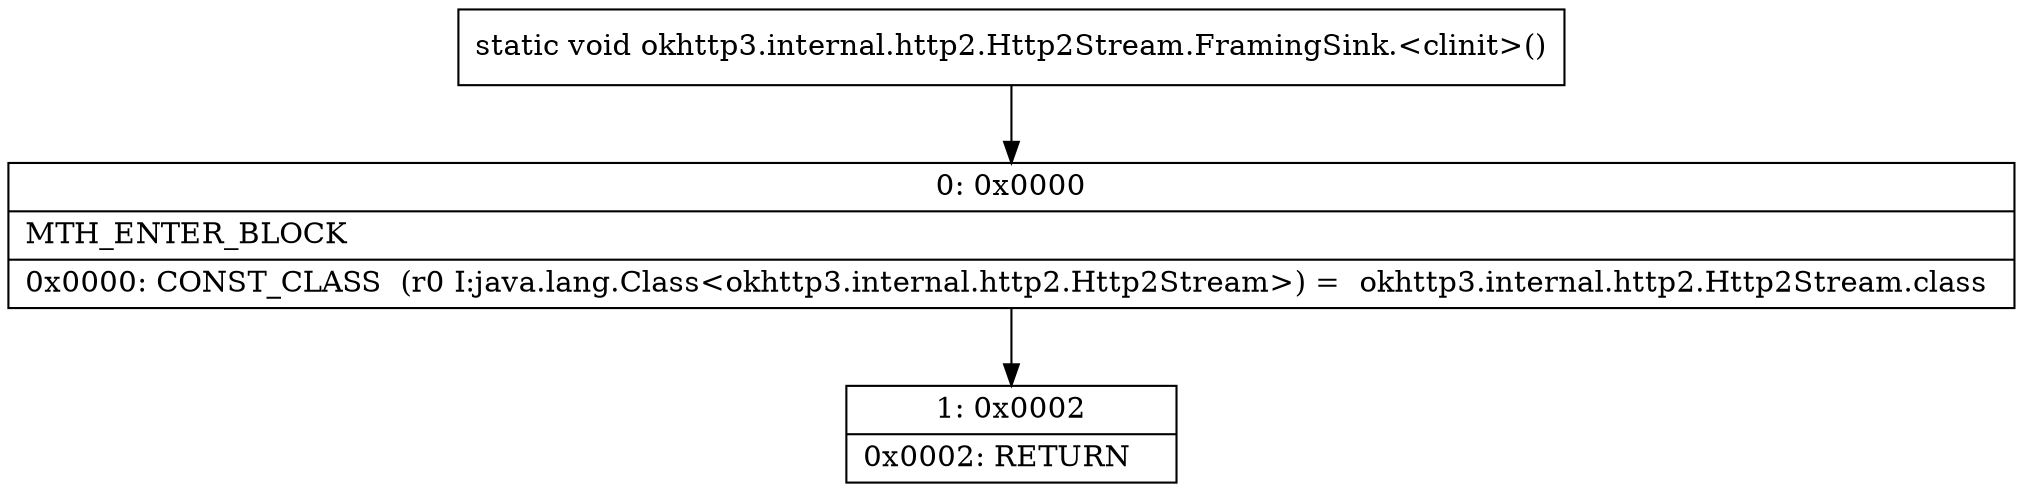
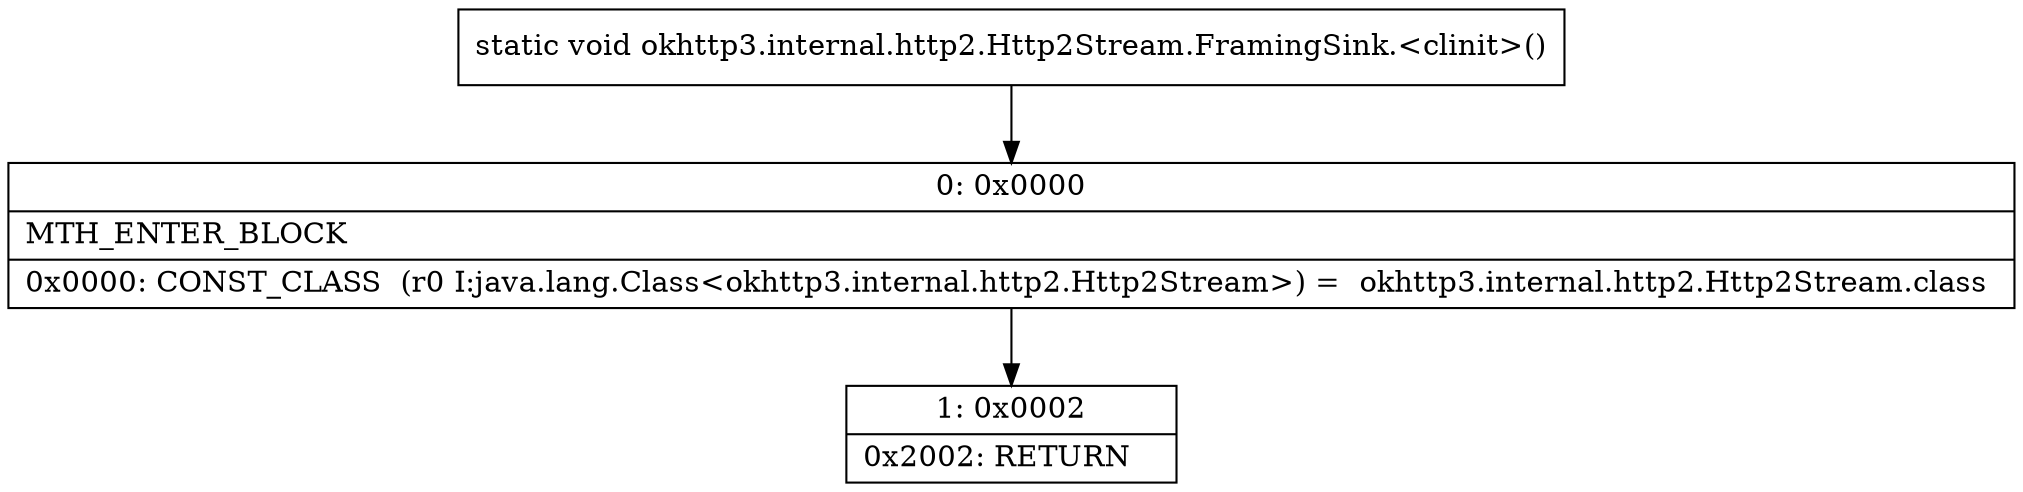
  digraph {
    node [shape=record]
    n1 [label="{0\:\ 0x0000|MTH_ENTER_BLOCK\l|0x0000: CONST_CLASS  (r0 I:java.lang.Class\<okhttp3.internal.http2.Http2Stream\>) =  okhttp3.internal.http2.Http2Stream.class \l}"]
-   n2 [label="{1\:\ 0x0002|0x0002: RETURN   \l}"]
+   n2 [label="{1\:\ 0x0002|0x2002: RETURN   \l}"]
    n3 [label="{static void okhttp3.internal.http2.Http2Stream.FramingSink.\<clinit\>() }"]
    n1 -> n2
    n3 -> n1
  }
